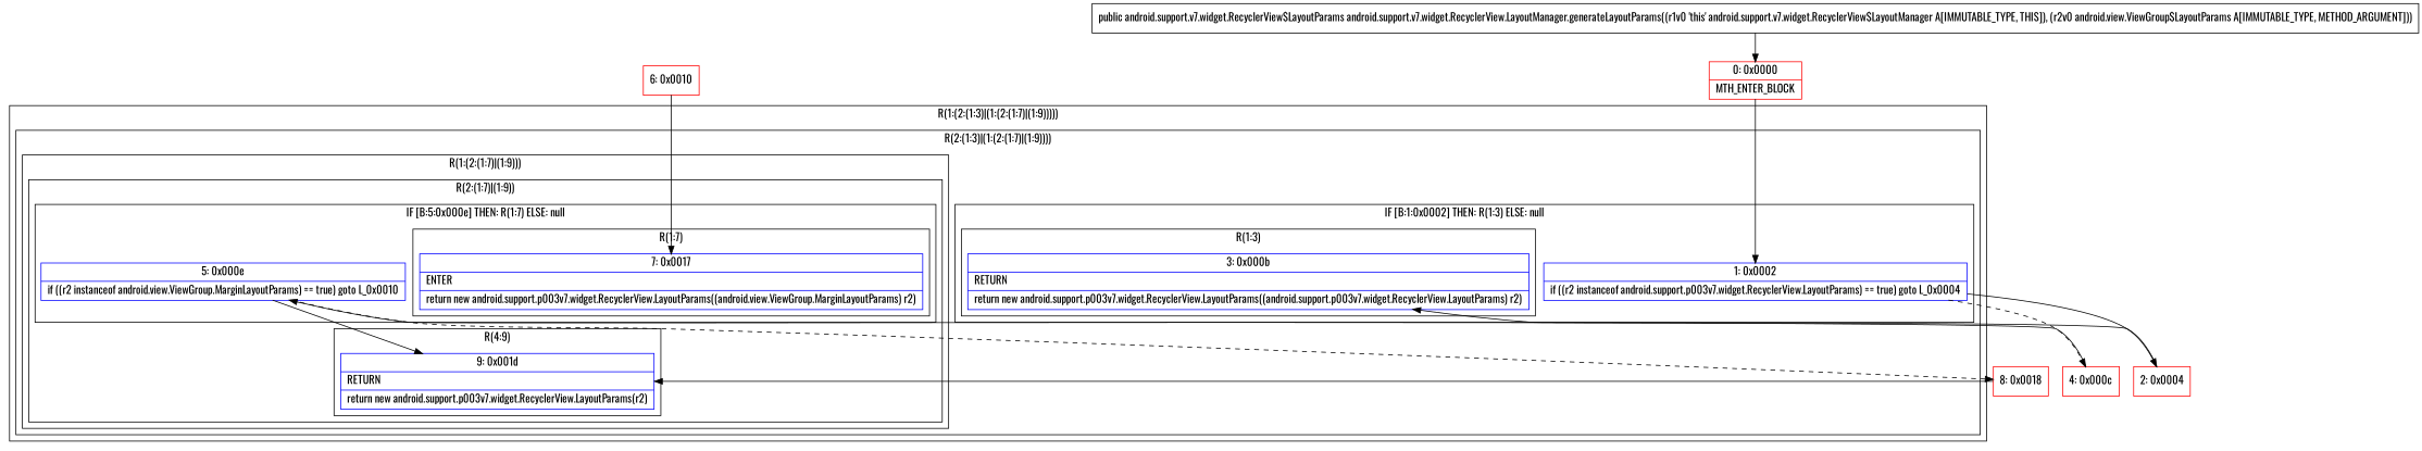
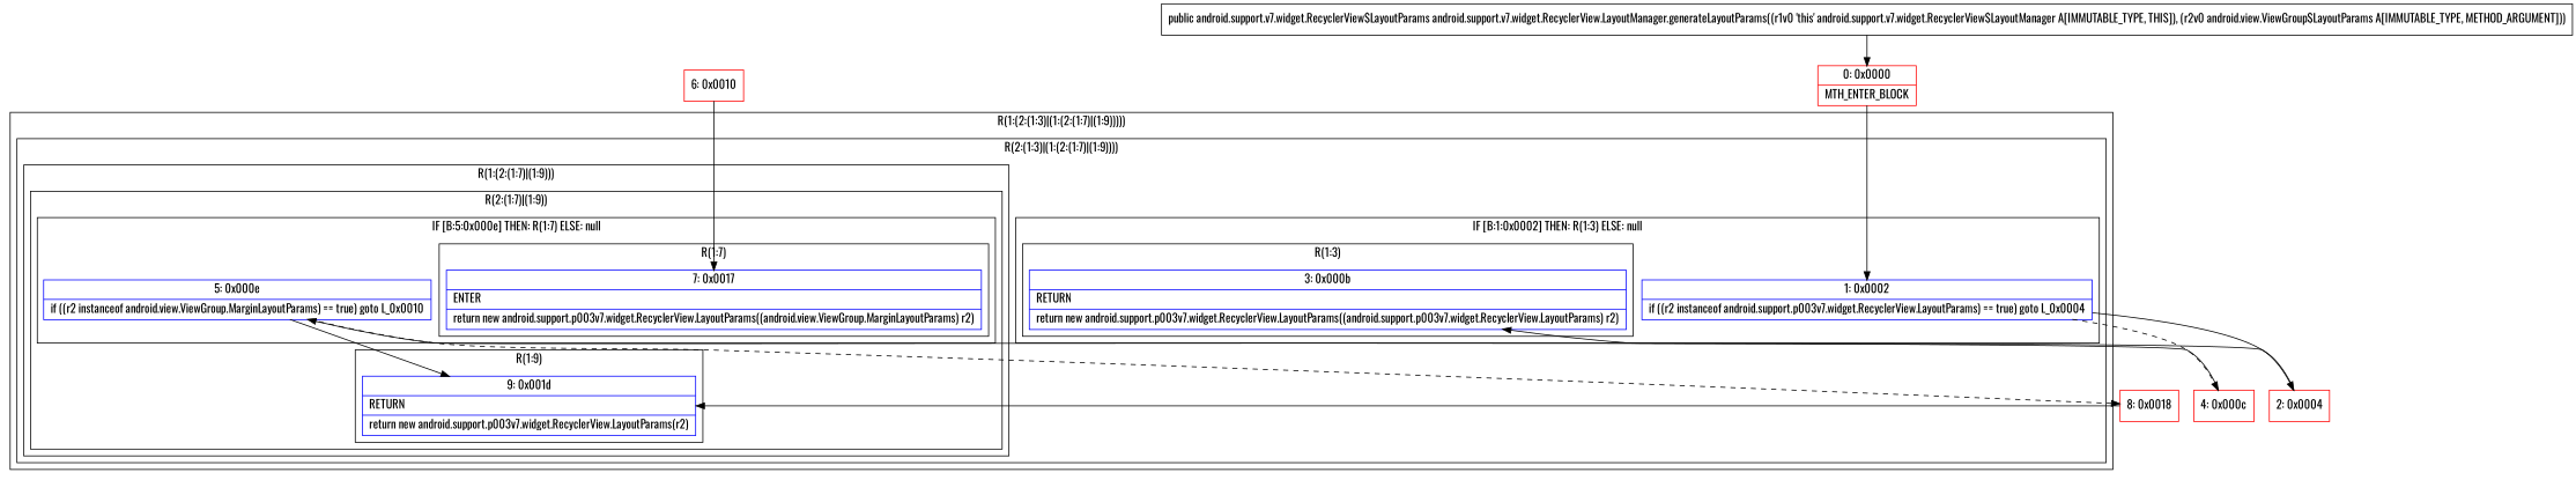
  digraph {
    fontname=Oswald
    node [color=blue fontname=Oswald shape=record]
    edge [fontname=Oswald]
    n1 [label="{3\:\ 0x000b|RETURN\l|return new android.support.p003v7.widget.RecyclerView.LayoutParams((android.support.p003v7.widget.RecyclerView.LayoutParams) r2)\l}"]
    n2 [label="{1\:\ 0x0002|if ((r2 instanceof android.support.p003v7.widget.RecyclerView.LayoutParams) == true) goto L_0x0004\l}"]
    n3 [label="{7\:\ 0x0017|ENTER\l|return new android.support.p003v7.widget.RecyclerView.LayoutParams((android.view.ViewGroup.MarginLayoutParams) r2)\l}"]
    n4 [label="{5\:\ 0x000e|if ((r2 instanceof android.view.ViewGroup.MarginLayoutParams) == true) goto L_0x0010\l}"]
    n5 [label="{9\:\ 0x001d|RETURN\l|return new android.support.p003v7.widget.RecyclerView.LayoutParams(r2)\l}"]
    n6 [color=red label="{2\:\ 0x0004}"]
    n7 [color=red label="{4\:\ 0x000c}"]
    n8 [color=red label="{8\:\ 0x0018}"]
    n9 [color=red label="{6\:\ 0x0010}"]
    n10 [color=red label="{0\:\ 0x0000|MTH_ENTER_BLOCK\l}"]
    n11 [label="{public android.support.v7.widget.RecyclerView$LayoutParams android.support.v7.widget.RecyclerView.LayoutManager.generateLayoutParams((r1v0 'this' android.support.v7.widget.RecyclerView$LayoutManager A[IMMUTABLE_TYPE, THIS]), (r2v0 android.view.ViewGroup$LayoutParams A[IMMUTABLE_TYPE, METHOD_ARGUMENT])) }" color=""]
    subgraph cluster_1 {
      label="R(1:(2:(1:3)|(1:(2:(1:7)|(1:9)))))"
      subgraph cluster_2 {
        label="R(2:(1:3)|(1:(2:(1:7)|(1:9))))"
        subgraph cluster_3 {
          label="IF [B:1:0x0002] THEN: R(1:3) ELSE: null"
          n2
          subgraph cluster_4 {
            label="R(1:3)"
            n1
          }
        }
        subgraph cluster_5 {
          label="R(1:(2:(1:7)|(1:9)))"
          subgraph cluster_6 {
            label="R(2:(1:7)|(1:9))"
            subgraph cluster_7 {
              label="IF [B:5:0x000e] THEN: R(1:7) ELSE: null"
              n4
              subgraph cluster_8 {
                label="R(1:7)"
                n3
              }
            }
            subgraph cluster_9 {
-             label="R(4:9)"
+             label="R(1:9)"
              n5
            }
          }
        }
      }
    }
    n2 -> n6
    n2 -> n7 [style=dashed]
    n4 -> n5
    n4 -> n8 [style=dashed]
    n6 -> n1
    n7 -> n4
    n8 -> n5
    n9 -> n3
    n10 -> n2
    n11 -> n10
  }
